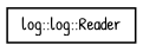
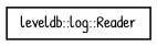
  digraph {
    rankdir=LR
    fontname="Patrick Hand"
-   n1 [color=black fillcolor=white fontname="Patrick Hand" fontsize=10 height=0.2 label="log::log::Reader" shape=record style=filled width=0.4]
+   n1 [color=black fillcolor=white fontname="Patrick Hand" fontsize=10 height=0.2 label="leveldb::log::Reader" shape=record style=filled width=0.4]
  }
